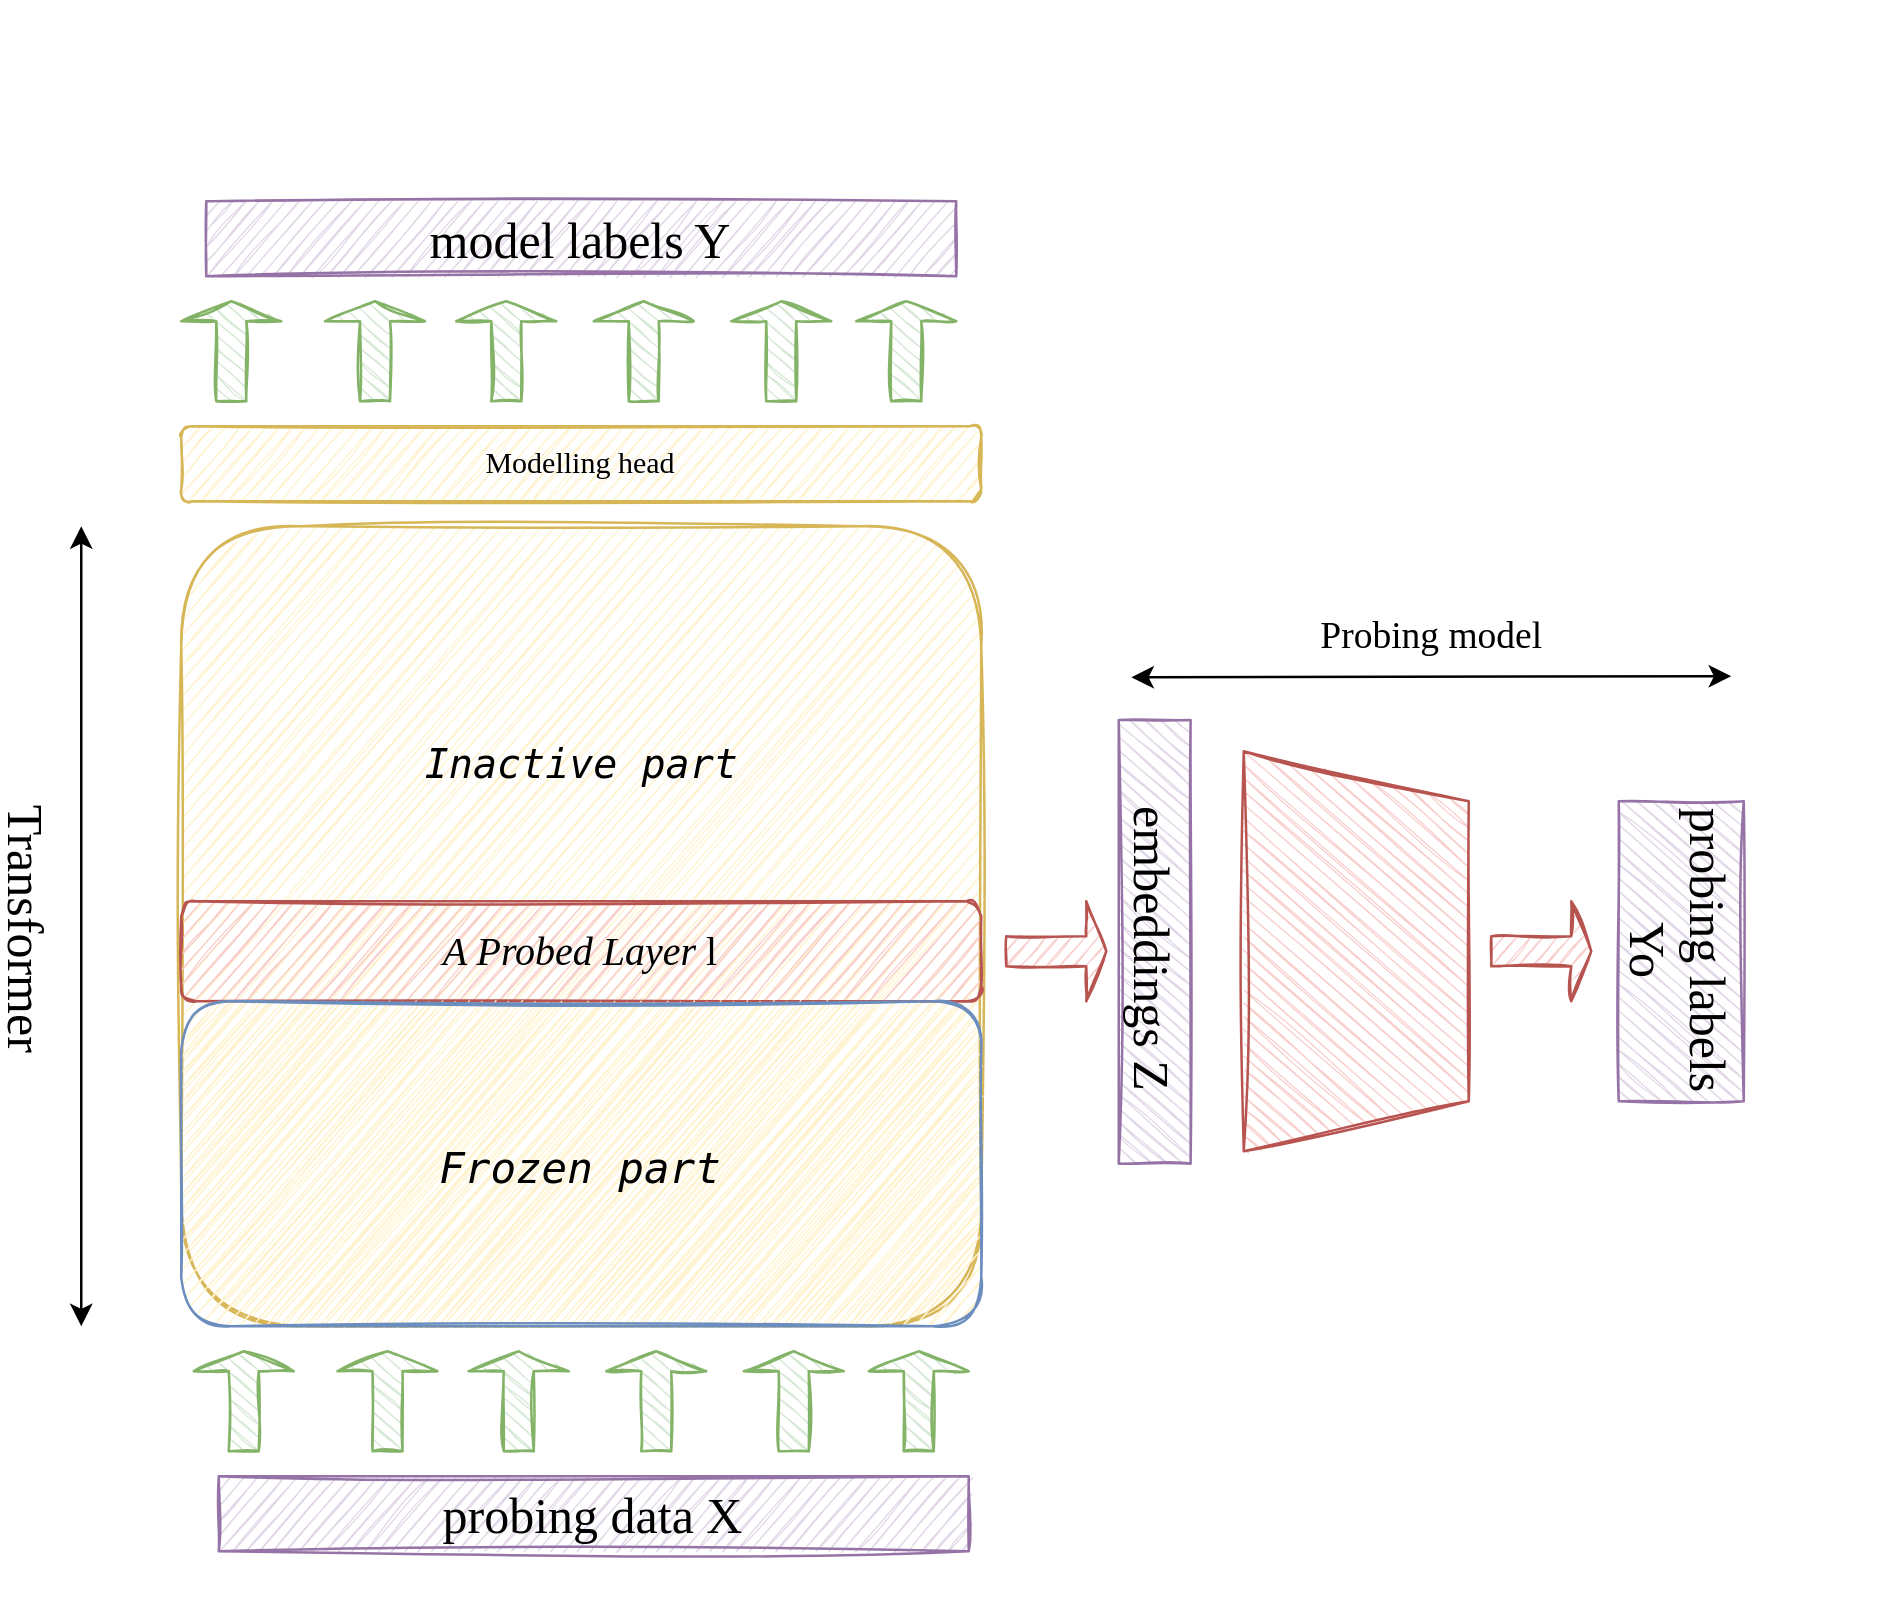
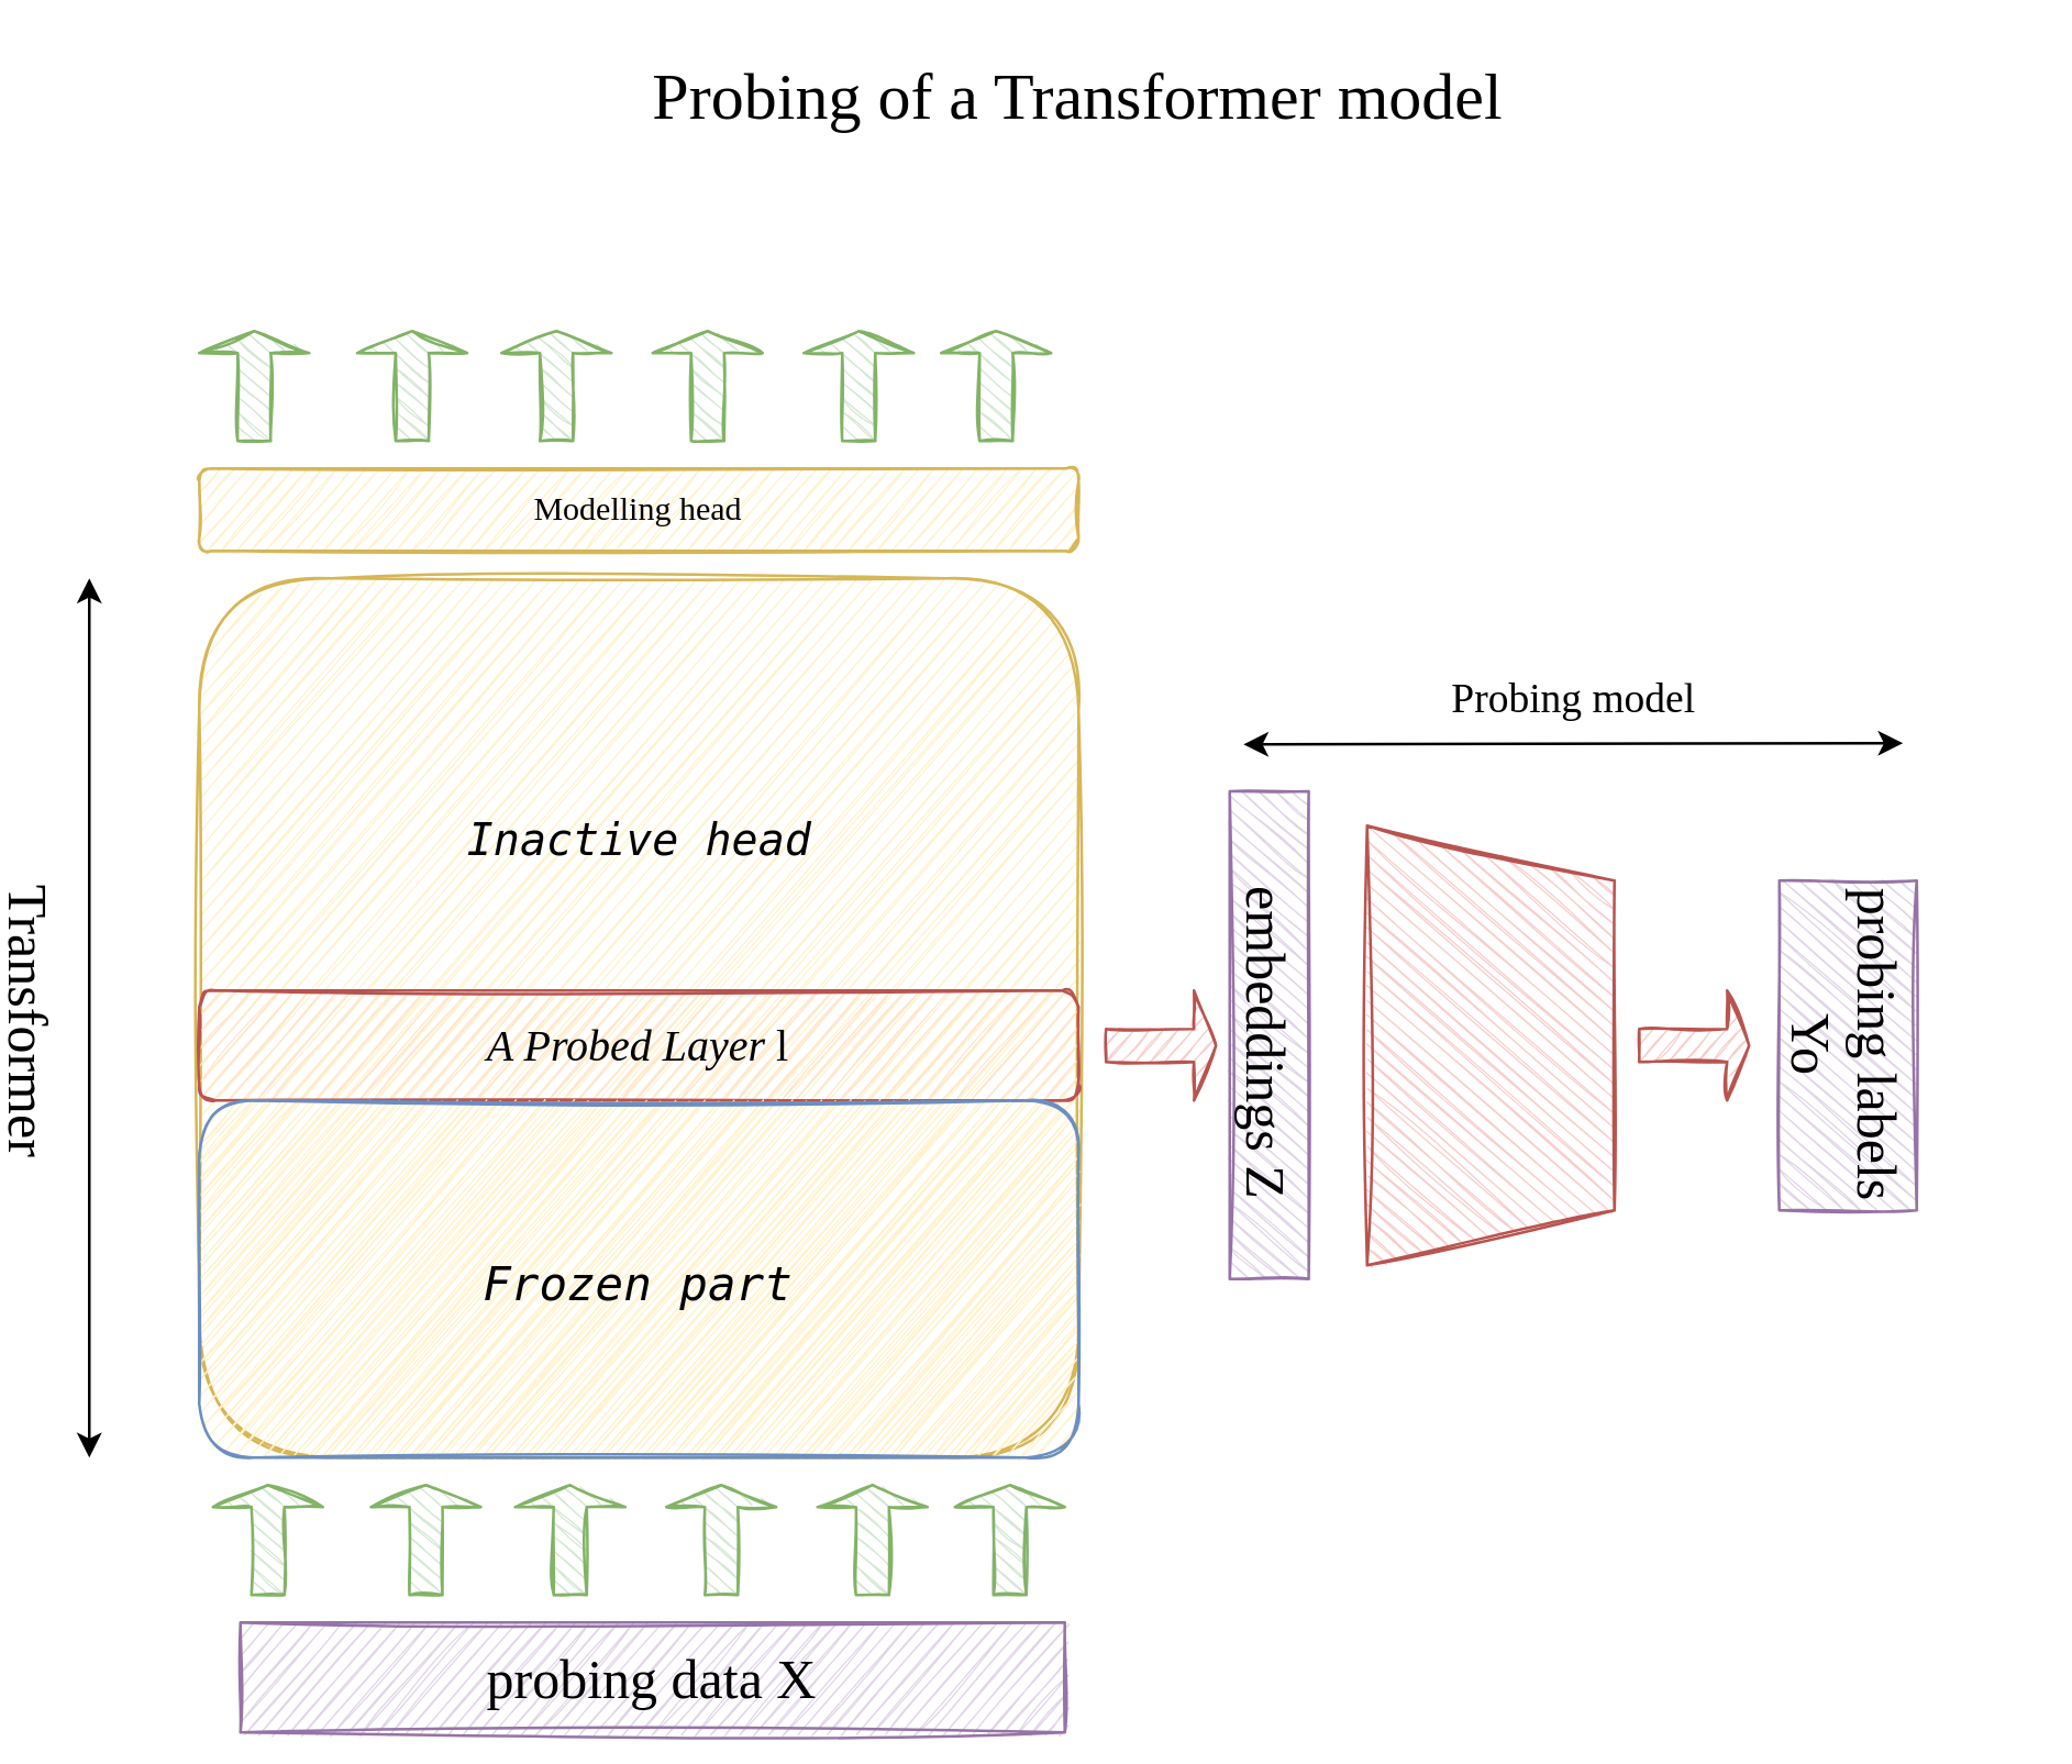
  <mxCell id="0" />
  <mxCell id="1" parent="0" />
  <mxCell id="2" value="" style="whiteSpace=wrap;html=1;aspect=fixed;rounded=1;sketch=1;fillColor=#fff2cc;strokeColor=#d6b656;" parent="1" vertex="1"><mxGeometry x="60" y="210" width="320" height="320" as="geometry" /></mxCell>
- <mxCell id="3" value="&lt;pre&gt;&lt;font face=&quot;Lucida Console&quot; style=&quot;font-size: 16px&quot;&gt;&lt;i&gt;A Probed Layer &lt;/i&gt;l&lt;/font&gt;&lt;/pre&gt;" style="rounded=1;whiteSpace=wrap;html=1;sketch=1;fillColor=#f8cecc;strokeColor=#b85450;" parent="1" vertex="1"><mxGeometry x="60" y="360" width="320" height="40" as="geometry" /></mxCell>
- <mxCell id="4" value="&lt;pre&gt;&lt;i&gt;&lt;font style=&quot;font-size: 16px&quot;&gt;Inactive part&lt;/font&gt;&lt;/i&gt;&lt;/pre&gt;" style="text;html=1;strokeColor=none;fillColor=none;align=center;verticalAlign=middle;whiteSpace=wrap;rounded=0;sketch=1;fontFamily=Lucida Console;" parent="1" vertex="1"><mxGeometry x="157.5" y="290" width="125" height="30" as="geometry" /></mxCell>
+ <mxCell id="3" value="&lt;pre&gt;&lt;font face=&quot;Lucida Console&quot; style=&quot;font-size: 16px&quot;&gt;&lt;i&gt;A Probed Layer &lt;/i&gt;l&lt;/font&gt;&lt;/pre&gt;" style="rounded=1;whiteSpace=wrap;html=1;sketch=1;fillColor=#ffe6cc;strokeColor=#b85450;" parent="1" vertex="1"><mxGeometry x="60" y="360" width="320" height="40" as="geometry" /></mxCell>
+ <mxCell id="4" value="&lt;pre&gt;&lt;i&gt;&lt;font style=&quot;font-size: 16px&quot;&gt;Inactive head&lt;/font&gt;&lt;/i&gt;&lt;/pre&gt;" style="text;html=1;strokeColor=none;fillColor=none;align=center;verticalAlign=middle;whiteSpace=wrap;rounded=0;sketch=1;fontFamily=Lucida Console;" parent="1" vertex="1"><mxGeometry x="157.5" y="290" width="125" height="30" as="geometry" /></mxCell>
  <mxCell id="5" value="Modelling head" style="whiteSpace=wrap;html=1;sketch=1;fontFamily=Lucida Console;fillColor=#fff2cc;strokeColor=#d6b656;glass=0;rounded=1;" parent="1" vertex="1"><mxGeometry x="60" y="170" width="320" height="30" as="geometry" /></mxCell>
  <mxCell id="6" value="" style="endArrow=classic;startArrow=classic;html=1;rounded=0;fontFamily=Lucida Console;" parent="1" edge="1"><mxGeometry width="50" height="50" relative="1" as="geometry"><mxPoint x="20" y="530" as="sourcePoint" /><mxPoint x="20" y="210" as="targetPoint" /></mxGeometry></mxCell>
  <mxCell id="7" value="Transformer" style="edgeLabel;html=1;align=center;verticalAlign=middle;resizable=0;points=[];fontFamily=Lucida Console;rotation=90;fontSize=20;" parent="6" vertex="1" connectable="0"><mxGeometry relative="1" as="geometry"><mxPoint x="-20" as="offset" /></mxGeometry></mxCell>
  <mxCell id="8" value="" style="group" parent="1" vertex="1" connectable="0"><mxGeometry x="60" y="120" width="310" height="40" as="geometry" /></mxCell>
  <mxCell id="9" value="" style="shape=singleArrow;direction=north;whiteSpace=wrap;html=1;rounded=0;glass=1;sketch=1;fontFamily=Lucida Console;fontSize=20;fillColor=#d5e8d4;strokeColor=#82b366;" parent="8" vertex="1"><mxGeometry width="40" height="40" as="geometry" /></mxCell>
  <mxCell id="10" value="" style="shape=singleArrow;direction=north;whiteSpace=wrap;html=1;rounded=0;glass=1;sketch=1;fontFamily=Lucida Console;fontSize=20;fillColor=#d5e8d4;strokeColor=#82b366;" parent="8" vertex="1"><mxGeometry x="57.5" width="40" height="40" as="geometry" /></mxCell>
  <mxCell id="11" value="" style="shape=singleArrow;direction=north;whiteSpace=wrap;html=1;rounded=0;glass=1;sketch=1;fontFamily=Lucida Console;fontSize=20;fillColor=#d5e8d4;strokeColor=#82b366;" parent="8" vertex="1"><mxGeometry x="110" width="40" height="40" as="geometry" /></mxCell>
  <mxCell id="12" value="" style="shape=singleArrow;direction=north;whiteSpace=wrap;html=1;rounded=0;glass=1;sketch=1;fontFamily=Lucida Console;fontSize=20;fillColor=#d5e8d4;strokeColor=#82b366;" parent="8" vertex="1"><mxGeometry x="165" width="40" height="40" as="geometry" /></mxCell>
  <mxCell id="13" value="" style="shape=singleArrow;direction=north;whiteSpace=wrap;html=1;rounded=0;glass=1;sketch=1;fontFamily=Lucida Console;fontSize=20;fillColor=#d5e8d4;strokeColor=#82b366;" parent="8" vertex="1"><mxGeometry x="220" width="40" height="40" as="geometry" /></mxCell>
  <mxCell id="14" value="" style="shape=singleArrow;direction=north;whiteSpace=wrap;html=1;rounded=0;glass=1;sketch=1;fontFamily=Lucida Console;fontSize=20;fillColor=#d5e8d4;strokeColor=#82b366;" parent="8" vertex="1"><mxGeometry x="270" width="40" height="40" as="geometry" /></mxCell>
  <mxCell id="15" value="" style="group" parent="1" vertex="1" connectable="0"><mxGeometry x="65" y="540" width="310" height="40" as="geometry" /></mxCell>
  <mxCell id="16" value="" style="shape=singleArrow;direction=north;whiteSpace=wrap;html=1;rounded=0;glass=1;sketch=1;fontFamily=Lucida Console;fontSize=20;fillColor=#d5e8d4;strokeColor=#82b366;" parent="15" vertex="1"><mxGeometry width="40" height="40" as="geometry" /></mxCell>
  <mxCell id="17" value="" style="shape=singleArrow;direction=north;whiteSpace=wrap;html=1;rounded=0;glass=1;sketch=1;fontFamily=Lucida Console;fontSize=20;fillColor=#d5e8d4;strokeColor=#82b366;" parent="15" vertex="1"><mxGeometry x="57.5" width="40" height="40" as="geometry" /></mxCell>
  <mxCell id="18" value="" style="shape=singleArrow;direction=north;whiteSpace=wrap;html=1;rounded=0;glass=1;sketch=1;fontFamily=Lucida Console;fontSize=20;fillColor=#d5e8d4;strokeColor=#82b366;" parent="15" vertex="1"><mxGeometry x="110" width="40" height="40" as="geometry" /></mxCell>
  <mxCell id="19" value="" style="shape=singleArrow;direction=north;whiteSpace=wrap;html=1;rounded=0;glass=1;sketch=1;fontFamily=Lucida Console;fontSize=20;fillColor=#d5e8d4;strokeColor=#82b366;" parent="15" vertex="1"><mxGeometry x="165" width="40" height="40" as="geometry" /></mxCell>
  <mxCell id="20" value="" style="shape=singleArrow;direction=north;whiteSpace=wrap;html=1;rounded=0;glass=1;sketch=1;fontFamily=Lucida Console;fontSize=20;fillColor=#d5e8d4;strokeColor=#82b366;" parent="15" vertex="1"><mxGeometry x="220" width="40" height="40" as="geometry" /></mxCell>
  <mxCell id="21" value="" style="shape=singleArrow;direction=north;whiteSpace=wrap;html=1;rounded=0;glass=1;sketch=1;fontFamily=Lucida Console;fontSize=20;fillColor=#d5e8d4;strokeColor=#82b366;" parent="15" vertex="1"><mxGeometry x="270" width="40" height="40" as="geometry" /></mxCell>
- <mxCell id="22" value="probing data X" style="text;html=1;strokeColor=#9673a6;fillColor=#e1d5e7;align=center;verticalAlign=middle;whiteSpace=wrap;rounded=0;glass=0;sketch=1;fontFamily=Verdana;fontSize=20;" parent="1" vertex="1"><mxGeometry x="75" y="590" width="300" height="30" as="geometry" /></mxCell>
- <mxCell id="23" value="model labels Y" style="text;html=1;strokeColor=#9673a6;fillColor=#e1d5e7;align=center;verticalAlign=middle;whiteSpace=wrap;rounded=0;glass=0;sketch=1;fontFamily=Verdana;fontSize=20;" parent="1" vertex="1"><mxGeometry x="70" y="80" width="300" height="30" as="geometry" /></mxCell>
+ <mxCell id="22" value="probing data X" style="text;html=1;strokeColor=#9673a6;fillColor=#e1d5e7;align=center;verticalAlign=middle;whiteSpace=wrap;rounded=0;glass=0;sketch=1;fontFamily=Verdana;fontSize=20;" parent="1" vertex="1"><mxGeometry x="75" y="590" width="300" height="40" as="geometry" /></mxCell>
  <mxCell id="24" value="&lt;pre&gt;&lt;font style=&quot;font-size: 17px&quot;&gt;&lt;i&gt;Frozen part&lt;/i&gt;&lt;/font&gt;&lt;/pre&gt;" style="rounded=1;whiteSpace=wrap;html=1;glass=0;sketch=1;fontFamily=Verdana;fontSize=20;fillColor=#fff2cc;strokeColor=#6c8ebf;" parent="1" vertex="1"><mxGeometry x="60" y="400" width="320" height="130" as="geometry" /></mxCell>
  <mxCell id="25" value="" style="shape=singleArrow;direction=north;whiteSpace=wrap;html=1;rounded=0;glass=1;sketch=1;fontFamily=Lucida Console;fontSize=20;fillColor=#f8cecc;strokeColor=#b85450;rotation=90;" parent="1" vertex="1"><mxGeometry x="390" y="360" width="40" height="40" as="geometry" /></mxCell>
  <mxCell id="26" value="&amp;nbsp;embeddings Z" style="text;html=1;strokeColor=#9673a6;fillColor=#e1d5e7;align=center;verticalAlign=middle;whiteSpace=wrap;rounded=0;glass=0;sketch=1;fontFamily=Verdana;fontSize=20;rotation=90;labelPosition=center;verticalLabelPosition=middle;" parent="1" vertex="1"><mxGeometry x="360.63" y="361.88" width="177.5" height="28.75" as="geometry" /></mxCell>
  <mxCell id="27" value="" style="shape=trapezoid;perimeter=trapezoidPerimeter;whiteSpace=wrap;html=1;fixedSize=1;rounded=0;glass=0;sketch=1;fontFamily=Verdana;fontSize=16;rotation=90;fillColor=#f8cecc;strokeColor=#b85450;" parent="1" vertex="1"><mxGeometry x="450" y="335" width="160" height="90" as="geometry" /></mxCell>
  <mxCell id="28" value="" style="shape=singleArrow;direction=north;whiteSpace=wrap;html=1;rounded=0;glass=1;sketch=1;fontFamily=Lucida Console;fontSize=20;fillColor=#f8cecc;strokeColor=#b85450;rotation=90;" parent="1" vertex="1"><mxGeometry x="584" y="360" width="40" height="40" as="geometry" /></mxCell>
  <mxCell id="29" value="probing labels Yo" style="text;html=1;strokeColor=#9673a6;fillColor=#e1d5e7;align=center;verticalAlign=middle;whiteSpace=wrap;rounded=0;glass=0;sketch=1;fontFamily=Verdana;fontSize=20;rotation=90;" parent="1" vertex="1"><mxGeometry x="600" y="355" width="120" height="50" as="geometry" /></mxCell>
  <mxCell id="30" value="" style="endArrow=classic;startArrow=classic;html=1;rounded=0;fontFamily=Lucida Console;" parent="1" edge="1"><mxGeometry width="50" height="50" relative="1" as="geometry"><mxPoint x="680" y="270" as="sourcePoint" /><mxPoint x="440" y="270.4" as="targetPoint" /></mxGeometry></mxCell>
  <mxCell id="31" value="&lt;font style=&quot;font-size: 15px&quot;&gt;Probing model&lt;/font&gt;" style="edgeLabel;html=1;align=center;verticalAlign=middle;resizable=0;points=[];fontFamily=Lucida Console;rotation=0;fontSize=20;" parent="30" vertex="1" connectable="0"><mxGeometry relative="1" as="geometry"><mxPoint x="-1" y="-20" as="offset" /></mxGeometry></mxCell>
+ <mxCell id="32" value="Probing of a Transformer model" style="text;html=1;strokeColor=none;fillColor=none;align=center;verticalAlign=middle;whiteSpace=wrap;rounded=0;glass=0;sketch=1;fontFamily=Comic Sans MS;fontSize=24;" parent="1" vertex="1"><mxGeometry x="110" y="20" width="540" height="30" as="geometry" /></mxCell>
